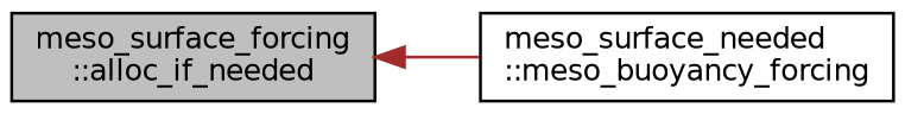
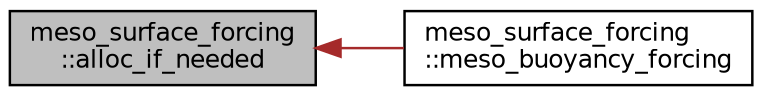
  digraph {
    rankdir=LR
    node [color=black fontname=Helvetica fontsize=10 shape=record style=filled]
    n1 [fillcolor=grey75 fontcolor=black height=0.2 label="meso_surface_forcing\l::alloc_if_needed" width=0.4]
-   n2 [fillcolor=white height=0.2 label="meso_surface_needed\l::meso_buoyancy_forcing" width=0.4]
+   n2 [fillcolor=white height=0.2 label="meso_surface_forcing\l::meso_buoyancy_forcing" width=0.4]
    n1 -> n2 [color=brown dir=back fontname=Helvetica fontsize=10 labelfontname=Helvetica labelfontsize=10 style=solid]
  }
